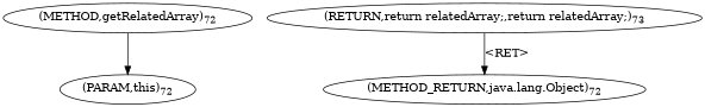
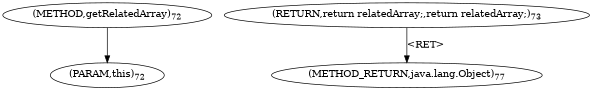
  digraph {
    n1 [label=<(METHOD,getRelatedArray)<SUB>72</SUB>>]
    n2 [label=<(PARAM,this)<SUB>72</SUB>>]
-   n3 [label=<(METHOD_RETURN,java.lang.Object)<SUB>72</SUB>>]
+   n3 [label=<(METHOD_RETURN,java.lang.Object)<SUB>77</SUB>>]
    n4 [label=<(RETURN,return relatedArray;,return relatedArray;)<SUB>73</SUB>>]
    n1 -> n2
    n4 -> n3 [label="&lt;RET&gt;"]
  }
